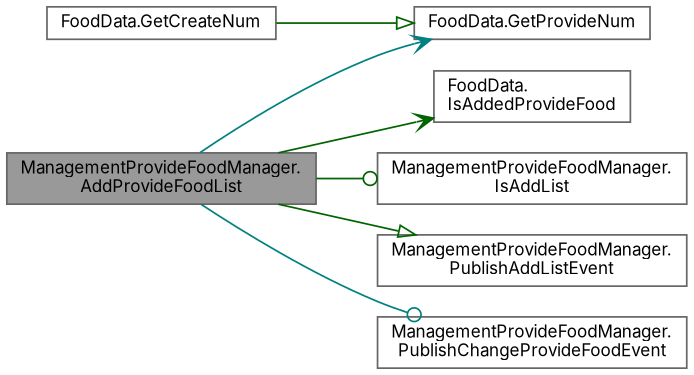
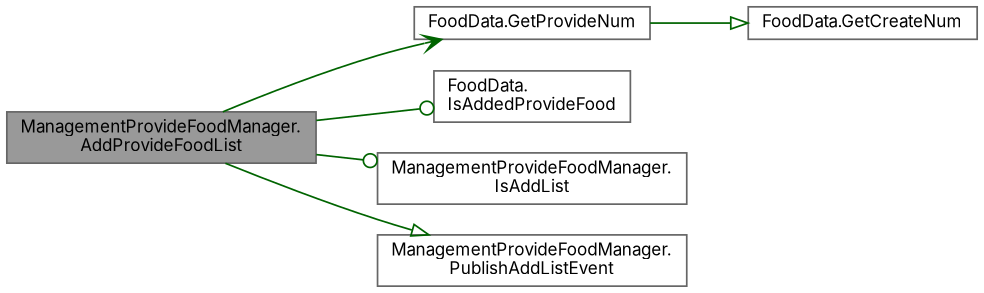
  digraph {
    fontname=Inter
    rankdir=LR
    node [color=grey40 fillcolor=white fontname=Inter fontsize=10 shape=box style=filled]
    edge [arrowhead=vee color=darkgreen fontname=Inter fontsize=10 labelfontname=Helvetica labelfontsize=10 style=solid]
    n1 [color=gray40 fillcolor=grey60 fontcolor=black height=0.2 label="ManagementProvideFoodManager.\lAddProvideFoodList" width=0.4]
    n2 [height=0.2 label="FoodData.GetProvideNum" width=0.4]
    n3 [height=0.2 label="FoodData.\lIsAddedProvideFood" width=0.4]
    n4 [height=0.2 label="ManagementProvideFoodManager.\lIsAddList" width=0.4]
    n5 [height=0.2 label="ManagementProvideFoodManager.\lPublishAddListEvent" width=0.4]
-   n6 [height=0.2 label="ManagementProvideFoodManager.\lPublishChangeProvideFoodEvent" width=0.4]
    n7 [height=0.2 label="FoodData.GetCreateNum" width=0.4]
-   n1 -> n2 [color=teal]
-   n1 -> n3
+   n1 -> n2
+   n1 -> n3 [arrowhead=odot]
    n1 -> n4 [arrowhead=odot]
    n1 -> n5 [arrowhead=onormal]
-   n1 -> n6 [arrowhead=odot color=teal]
-   n7 -> n2 [arrowhead=onormal]
+   n2 -> n7 [arrowhead=onormal]
  }
